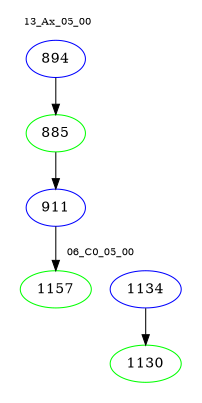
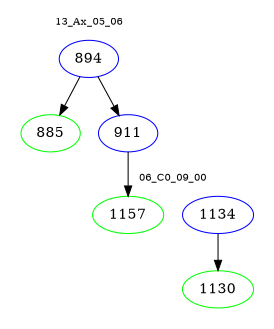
  digraph {
    node [color=blue]
    edge [color=black]
    n1 [label=894]
    n2 [color=green label=885]
    n3 [label=911]
    n4 [label=1134]
    n5 [color=green label=1130]
    n6 [color=green label=1157]
    subgraph cluster_1 {
      color=white
      fontsize=10
-     label="13_Ax_05_00"
+     label="13_Ax_05_06"
      n1
      n2
      n3
    }
    subgraph cluster_2 {
      color=white
      fontsize=10
-     label="06_C0_05_00"
+     label="06_C0_09_00"
      n4
      n5
      n6
    }
    n1 -> n2
-   n2 -> n3
+   n1 -> n3
    n3 -> n6
    n4 -> n5
  }
